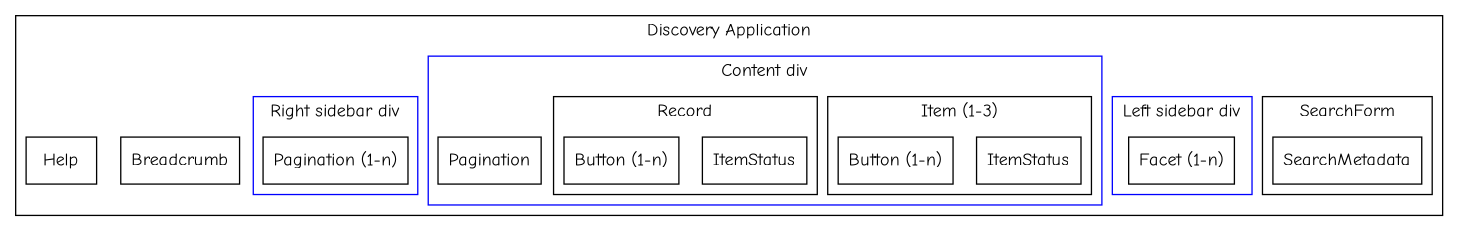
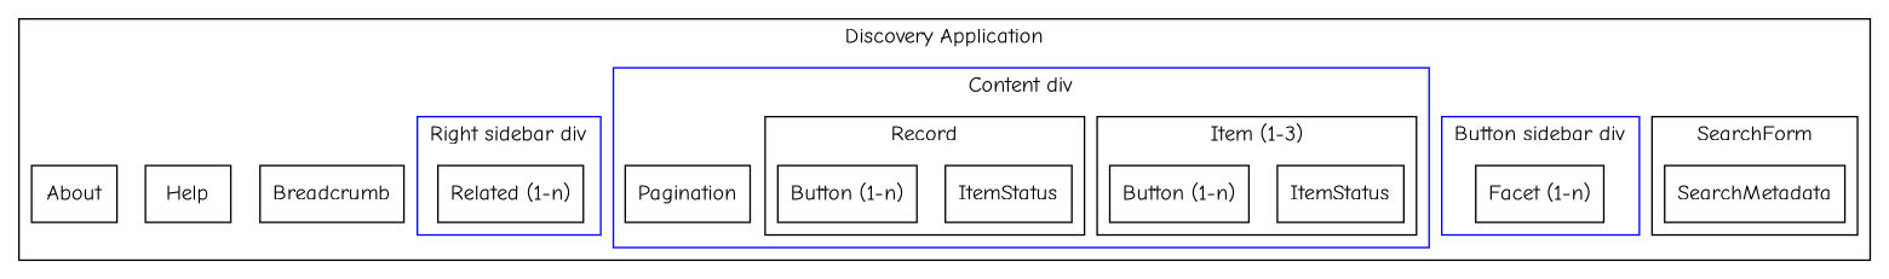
  digraph {
    fontname="Comic Neue"
    node [shape=rectangle fontname="Comic Neue"]
    SearchMetadata
    n2 [label="Facet (1-n)"]
    n3 [label=ItemStatus]
    n4 [label="Button (1-n)"]
    n5 [label=ItemStatus]
    n6 [label="Button (1-n)"]
    Pagination
-   n8 [label="Pagination (1-n)"]
+   n8 [label="Related (1-n)"]
    Breadcrumb
    Help
+   About
    subgraph cluster_1 {
      label="Discovery Application"
      Breadcrumb
      Help
+     About
      subgraph cluster_2 {
        label=SearchForm
        SearchMetadata
      }
      subgraph cluster_3 {
        color=blue
-       label="Left sidebar div"
+       label="Button sidebar div"
        n2
      }
      subgraph cluster_4 {
        color=blue
        label="Content div"
        Pagination
        subgraph cluster_5 {
          color=black
          label="Item (1-3)"
          n3
          n4
        }
        subgraph cluster_6 {
          color=black
          label=Record
          n5
          n6
        }
      }
      subgraph cluster_7 {
        color=blue
        label="Right sidebar div"
        n8
      }
    }
  }
